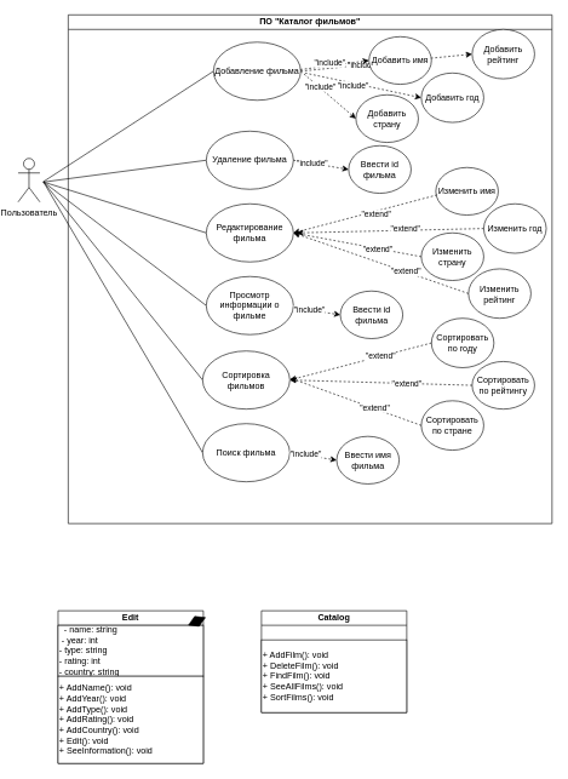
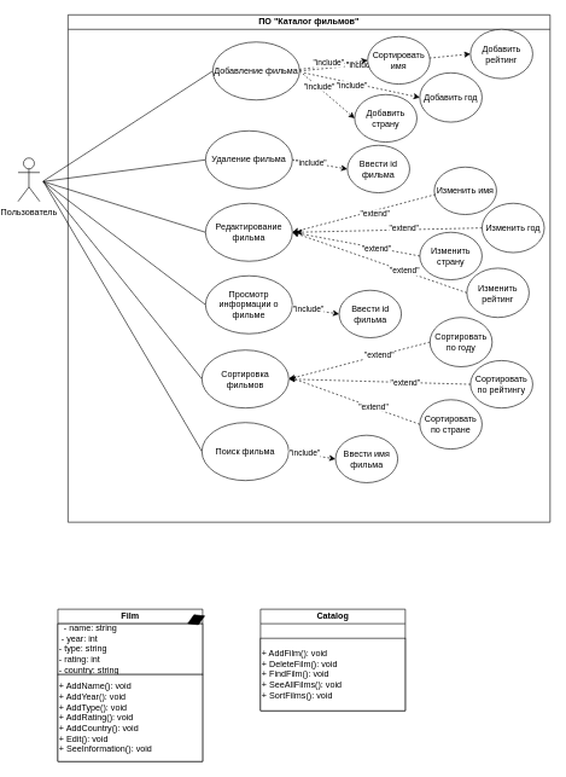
  <mxCell id="0" />
  <mxCell id="1" parent="0" />
  <mxCell id="2" value="" style="endArrow=none;html=1;rounded=0;entryX=0;entryY=0.5;entryDx=0;entryDy=0;" parent="1" target="17" edge="1"><mxGeometry width="50" height="50" relative="1" as="geometry"><mxPoint x="55" y="250" as="sourcePoint" /><mxPoint x="95" y="540" as="targetPoint" /></mxGeometry></mxCell>
  <mxCell id="3" value="" style="endArrow=none;html=1;rounded=0;entryX=0;entryY=0.5;entryDx=0;entryDy=0;" parent="1" target="16" edge="1"><mxGeometry width="50" height="50" relative="1" as="geometry"><mxPoint x="55" y="250" as="sourcePoint" /><mxPoint x="85" y="440" as="targetPoint" /></mxGeometry></mxCell>
  <mxCell id="4" value="" style="endArrow=none;html=1;rounded=0;entryX=0;entryY=0.5;entryDx=0;entryDy=0;" parent="1" target="15" edge="1"><mxGeometry width="50" height="50" relative="1" as="geometry"><mxPoint x="55" y="250" as="sourcePoint" /><mxPoint x="75" y="470" as="targetPoint" /></mxGeometry></mxCell>
  <mxCell id="5" value="" style="endArrow=none;html=1;rounded=0;entryX=0;entryY=0.5;entryDx=0;entryDy=0;" parent="1" target="14" edge="1"><mxGeometry width="50" height="50" relative="1" as="geometry"><mxPoint x="55" y="250" as="sourcePoint" /><mxPoint x="85" y="370" as="targetPoint" /></mxGeometry></mxCell>
  <mxCell id="6" value="" style="endArrow=none;html=1;rounded=0;entryX=0;entryY=0.5;entryDx=0;entryDy=0;" parent="1" target="13" edge="1"><mxGeometry width="50" height="50" relative="1" as="geometry"><mxPoint x="55" y="250" as="sourcePoint" /><mxPoint x="45" y="390" as="targetPoint" /></mxGeometry></mxCell>
  <mxCell id="7" value="Пользователь&lt;br&gt;" style="shape=umlActor;verticalLabelPosition=bottom;verticalAlign=top;html=1;outlineConnect=0;" parent="1" vertex="1"><mxGeometry x="20" y="217.5" width="30" height="60" as="geometry" /></mxCell>
  <mxCell id="8" value="ПО &quot;Каталог фильмов&quot;" style="swimlane;whiteSpace=wrap;html=1;noLabel=0;separatorColor=none;startSize=20;" parent="1" vertex="1"><mxGeometry x="89" y="20" width="666" height="700" as="geometry" /></mxCell>
  <mxCell id="9" value="" style="endArrow=classic;html=1;rounded=0;dashed=1;exitX=1;exitY=0.5;exitDx=0;exitDy=0;entryX=0;entryY=0.5;entryDx=0;entryDy=0;" parent="8" source="12" target="21" edge="1"><mxGeometry width="50" height="50" relative="1" as="geometry"><mxPoint x="336" y="80" as="sourcePoint" /><mxPoint x="336" y="160" as="targetPoint" /></mxGeometry></mxCell>
  <mxCell id="10" value="&quot;include&quot;" style="edgeLabel;html=1;align=center;verticalAlign=middle;resizable=0;points=[];" parent="9" vertex="1" connectable="0"><mxGeometry x="-0.278" y="-1" relative="1" as="geometry"><mxPoint as="offset" /></mxGeometry></mxCell>
  <mxCell id="11" value="" style="endArrow=none;html=1;rounded=0;entryX=0;entryY=0.5;entryDx=0;entryDy=0;" parent="8" target="12" edge="1"><mxGeometry width="50" height="50" relative="1" as="geometry"><mxPoint x="-35" y="230" as="sourcePoint" /><mxPoint x="195" y="80" as="targetPoint" /></mxGeometry></mxCell>
  <mxCell id="12" value="Добавление фильма" style="ellipse;whiteSpace=wrap;html=1;" parent="8" vertex="1"><mxGeometry x="200" y="37.5" width="120" height="80" as="geometry" /></mxCell>
  <mxCell id="13" value="Удаление фильма" style="ellipse;whiteSpace=wrap;html=1;" parent="8" vertex="1"><mxGeometry x="190" y="160" width="120" height="80" as="geometry" /></mxCell>
  <mxCell id="14" value="Редактирование фильма" style="ellipse;whiteSpace=wrap;html=1;" parent="8" vertex="1"><mxGeometry x="190" y="260" width="120" height="80" as="geometry" /></mxCell>
  <mxCell id="15" value="Просмотр информации о фильме" style="ellipse;whiteSpace=wrap;html=1;" parent="8" vertex="1"><mxGeometry x="190" y="360" width="120" height="80" as="geometry" /></mxCell>
  <mxCell id="16" value="Сортировка фильмов" style="ellipse;whiteSpace=wrap;html=1;" parent="8" vertex="1"><mxGeometry x="185" y="462.5" width="120" height="80" as="geometry" /></mxCell>
  <mxCell id="17" value="Поиск фильма" style="ellipse;whiteSpace=wrap;html=1;" parent="8" vertex="1"><mxGeometry x="185" y="562.5" width="120" height="80" as="geometry" /></mxCell>
- <mxCell id="18" value="Добавить имя" style="ellipse;whiteSpace=wrap;html=1;" parent="8" vertex="1"><mxGeometry x="414" y="30" width="86" height="65.5" as="geometry" /></mxCell>
+ <mxCell id="18" value="Сортировать имя" style="ellipse;whiteSpace=wrap;html=1;" parent="8" vertex="1"><mxGeometry x="414" y="30" width="86" height="65.5" as="geometry" /></mxCell>
  <mxCell id="19" value="Добавить год" style="ellipse;whiteSpace=wrap;html=1;" parent="8" vertex="1"><mxGeometry x="486" y="80" width="86" height="68" as="geometry" /></mxCell>
  <mxCell id="20" value="Добавить страну" style="ellipse;whiteSpace=wrap;html=1;" parent="8" vertex="1"><mxGeometry x="396" y="110" width="86" height="65.5" as="geometry" /></mxCell>
  <mxCell id="21" value="Добавить рейтинг&lt;br&gt;" style="ellipse;whiteSpace=wrap;html=1;" parent="8" vertex="1"><mxGeometry x="556" y="20" width="86" height="68" as="geometry" /></mxCell>
  <mxCell id="22" value="" style="endArrow=classic;html=1;rounded=0;dashed=1;exitX=0.997;exitY=0.472;exitDx=0;exitDy=0;exitPerimeter=0;entryX=0;entryY=0.5;entryDx=0;entryDy=0;" parent="8" source="12" target="18" edge="1"><mxGeometry width="50" height="50" relative="1" as="geometry"><mxPoint x="310" y="325" as="sourcePoint" /><mxPoint x="366" y="60" as="targetPoint" /></mxGeometry></mxCell>
  <mxCell id="23" value="&quot;include&quot;" style="edgeLabel;html=1;align=center;verticalAlign=middle;resizable=0;points=[];" parent="22" vertex="1" connectable="0"><mxGeometry x="-0.135" y="4" relative="1" as="geometry"><mxPoint as="offset" /></mxGeometry></mxCell>
  <mxCell id="24" value="" style="endArrow=classic;html=1;rounded=0;dashed=1;entryX=0;entryY=0.5;entryDx=0;entryDy=0;" parent="8" target="19" edge="1"><mxGeometry width="50" height="50" relative="1" as="geometry"><mxPoint x="326" y="80" as="sourcePoint" /><mxPoint x="305" y="160.5" as="targetPoint" /></mxGeometry></mxCell>
  <mxCell id="25" value="&quot;include&quot;" style="edgeLabel;html=1;align=center;verticalAlign=middle;resizable=0;points=[];" parent="24" vertex="1" connectable="0"><mxGeometry x="-0.163" y="-3" relative="1" as="geometry"><mxPoint as="offset" /></mxGeometry></mxCell>
  <mxCell id="26" value="" style="endArrow=classic;html=1;rounded=0;dashed=1;exitX=1;exitY=0.5;exitDx=0;exitDy=0;entryX=0;entryY=0.5;entryDx=0;entryDy=0;" parent="8" source="12" target="20" edge="1"><mxGeometry width="50" height="50" relative="1" as="geometry"><mxPoint x="385" y="223.75" as="sourcePoint" /><mxPoint x="310" y="131.75" as="targetPoint" /></mxGeometry></mxCell>
  <mxCell id="27" value="&quot;include&quot;" style="edgeLabel;html=1;align=center;verticalAlign=middle;resizable=0;points=[];" parent="26" vertex="1" connectable="0"><mxGeometry x="-0.317" y="1" relative="1" as="geometry"><mxPoint as="offset" /></mxGeometry></mxCell>
  <mxCell id="28" value="Изменить имя" style="ellipse;whiteSpace=wrap;html=1;" parent="8" vertex="1"><mxGeometry x="506" y="210" width="86" height="65.5" as="geometry" /></mxCell>
  <mxCell id="29" value="Изменить год" style="ellipse;whiteSpace=wrap;html=1;" parent="8" vertex="1"><mxGeometry x="572" y="260" width="86" height="68" as="geometry" /></mxCell>
  <mxCell id="30" value="Изменить страну" style="ellipse;whiteSpace=wrap;html=1;" parent="8" vertex="1"><mxGeometry x="486" y="300" width="86" height="65.5" as="geometry" /></mxCell>
  <mxCell id="31" value="Изменить рейтинг" style="ellipse;whiteSpace=wrap;html=1;" parent="8" vertex="1"><mxGeometry x="551" y="349.5" width="86" height="68" as="geometry" /></mxCell>
  <mxCell id="32" value="" style="endArrow=classic;html=1;rounded=0;dashed=1;entryX=1;entryY=0.5;entryDx=0;entryDy=0;exitX=0.021;exitY=0.577;exitDx=0;exitDy=0;exitPerimeter=0;" parent="8" source="28" target="14" edge="1"><mxGeometry width="50" height="50" relative="1" as="geometry"><mxPoint x="335" y="645" as="sourcePoint" /><mxPoint x="345" y="398" as="targetPoint" /></mxGeometry></mxCell>
  <mxCell id="33" value="&quot;extend&quot;" style="edgeLabel;html=1;align=center;verticalAlign=middle;resizable=0;points=[];" parent="32" vertex="1" connectable="0"><mxGeometry x="-0.135" y="4" relative="1" as="geometry"><mxPoint as="offset" /></mxGeometry></mxCell>
  <mxCell id="34" value="" style="endArrow=classic;html=1;rounded=0;dashed=1;exitX=0;exitY=0.5;exitDx=0;exitDy=0;" parent="8" source="29" edge="1"><mxGeometry width="50" height="50" relative="1" as="geometry"><mxPoint x="408" y="486.5" as="sourcePoint" /><mxPoint x="315" y="300" as="targetPoint" /></mxGeometry></mxCell>
  <mxCell id="35" value="&quot;extend&quot;" style="edgeLabel;html=1;align=center;verticalAlign=middle;resizable=0;points=[];" parent="34" vertex="1" connectable="0"><mxGeometry x="-0.163" y="-3" relative="1" as="geometry"><mxPoint as="offset" /></mxGeometry></mxCell>
  <mxCell id="36" value="" style="endArrow=classic;html=1;rounded=0;dashed=1;entryX=1;entryY=0.5;entryDx=0;entryDy=0;exitX=0;exitY=0.5;exitDx=0;exitDy=0;" parent="8" source="30" target="14" edge="1"><mxGeometry width="50" height="50" relative="1" as="geometry"><mxPoint x="410" y="543.75" as="sourcePoint" /><mxPoint x="345" y="398" as="targetPoint" /></mxGeometry></mxCell>
  <mxCell id="37" value="&quot;extend&quot;" style="edgeLabel;html=1;align=center;verticalAlign=middle;resizable=0;points=[];" parent="36" vertex="1" connectable="0"><mxGeometry x="-0.317" y="1" relative="1" as="geometry"><mxPoint as="offset" /></mxGeometry></mxCell>
  <mxCell id="38" value="" style="endArrow=classic;html=1;rounded=0;dashed=1;entryX=1;entryY=0.5;entryDx=0;entryDy=0;exitX=0;exitY=0.5;exitDx=0;exitDy=0;" parent="8" source="31" target="14" edge="1"><mxGeometry width="50" height="50" relative="1" as="geometry"><mxPoint x="418.5" y="650" as="sourcePoint" /><mxPoint x="345" y="398" as="targetPoint" /></mxGeometry></mxCell>
  <mxCell id="39" value="&quot;extend&quot;" style="edgeLabel;html=1;align=center;verticalAlign=middle;resizable=0;points=[];" parent="38" vertex="1" connectable="0"><mxGeometry x="-0.278" y="-1" relative="1" as="geometry"><mxPoint as="offset" /></mxGeometry></mxCell>
  <mxCell id="40" value="Сортировать по году" style="ellipse;whiteSpace=wrap;html=1;" parent="8" vertex="1"><mxGeometry x="500" y="417.5" width="86" height="68" as="geometry" /></mxCell>
  <mxCell id="41" value="Сортировать по рейтингу" style="ellipse;whiteSpace=wrap;html=1;" parent="8" vertex="1"><mxGeometry x="556" y="477" width="86" height="65.5" as="geometry" /></mxCell>
  <mxCell id="42" value="Сортировать по стране" style="ellipse;whiteSpace=wrap;html=1;" parent="8" vertex="1"><mxGeometry x="486" y="531" width="86" height="68" as="geometry" /></mxCell>
  <mxCell id="43" value="" style="endArrow=classic;html=1;rounded=0;dashed=1;entryX=1;entryY=0.5;entryDx=0;entryDy=0;exitX=0;exitY=0.5;exitDx=0;exitDy=0;" parent="8" source="40" target="16" edge="1"><mxGeometry width="50" height="50" relative="1" as="geometry"><mxPoint x="546" y="432.5" as="sourcePoint" /><mxPoint x="305" y="349.5" as="targetPoint" /></mxGeometry></mxCell>
  <mxCell id="44" value="&quot;extend&quot;" style="edgeLabel;html=1;align=center;verticalAlign=middle;resizable=0;points=[];" parent="43" vertex="1" connectable="0"><mxGeometry x="-0.278" y="-1" relative="1" as="geometry"><mxPoint as="offset" /></mxGeometry></mxCell>
  <mxCell id="45" value="" style="endArrow=classic;html=1;rounded=0;dashed=1;entryX=1;entryY=0.5;entryDx=0;entryDy=0;exitX=0;exitY=0.5;exitDx=0;exitDy=0;" parent="8" source="41" target="16" edge="1"><mxGeometry width="50" height="50" relative="1" as="geometry"><mxPoint x="521" y="450.5" as="sourcePoint" /><mxPoint x="320" y="450.5" as="targetPoint" /></mxGeometry></mxCell>
  <mxCell id="46" value="&quot;extend&quot;" style="edgeLabel;html=1;align=center;verticalAlign=middle;resizable=0;points=[];" parent="45" vertex="1" connectable="0"><mxGeometry x="-0.278" y="-1" relative="1" as="geometry"><mxPoint as="offset" /></mxGeometry></mxCell>
  <mxCell id="47" value="" style="endArrow=classic;html=1;rounded=0;dashed=1;exitX=0;exitY=0.5;exitDx=0;exitDy=0;" parent="8" source="42" edge="1"><mxGeometry width="50" height="50" relative="1" as="geometry"><mxPoint x="500" y="499.5" as="sourcePoint" /><mxPoint x="306" y="500" as="targetPoint" /></mxGeometry></mxCell>
  <mxCell id="48" value="&quot;extend&quot;" style="edgeLabel;html=1;align=center;verticalAlign=middle;resizable=0;points=[];" parent="47" vertex="1" connectable="0"><mxGeometry x="-0.278" y="-1" relative="1" as="geometry"><mxPoint as="offset" /></mxGeometry></mxCell>
  <mxCell id="49" value="Ввести id фильма" style="ellipse;whiteSpace=wrap;html=1;" parent="8" vertex="1"><mxGeometry x="386" y="180" width="86" height="65.5" as="geometry" /></mxCell>
  <mxCell id="50" value="" style="endArrow=classic;html=1;rounded=0;dashed=1;exitX=1;exitY=0.5;exitDx=0;exitDy=0;entryX=0;entryY=0.5;entryDx=0;entryDy=0;" parent="8" source="13" target="49" edge="1"><mxGeometry width="50" height="50" relative="1" as="geometry"><mxPoint x="280" y="100.5" as="sourcePoint" /><mxPoint x="356" y="165.5" as="targetPoint" /></mxGeometry></mxCell>
  <mxCell id="51" value="&quot;include&quot;" style="edgeLabel;html=1;align=center;verticalAlign=middle;resizable=0;points=[];" parent="50" vertex="1" connectable="0"><mxGeometry x="-0.317" y="1" relative="1" as="geometry"><mxPoint as="offset" /></mxGeometry></mxCell>
  <mxCell id="52" value="" style="endArrow=classic;html=1;rounded=0;dashed=1;exitX=1;exitY=0.5;exitDx=0;exitDy=0;entryX=0;entryY=0.5;entryDx=0;entryDy=0;" parent="8" target="54" edge="1"><mxGeometry width="50" height="50" relative="1" as="geometry"><mxPoint x="310" y="403" as="sourcePoint" /><mxPoint x="391" y="375.5" as="targetPoint" /></mxGeometry></mxCell>
  <mxCell id="53" value="&quot;include&quot;" style="edgeLabel;html=1;align=center;verticalAlign=middle;resizable=0;points=[];" parent="52" vertex="1" connectable="0"><mxGeometry x="-0.317" y="1" relative="1" as="geometry"><mxPoint as="offset" /></mxGeometry></mxCell>
  <mxCell id="54" value="Ввести id фильма" style="ellipse;whiteSpace=wrap;html=1;" parent="8" vertex="1"><mxGeometry x="374.54" y="380" width="86" height="65.5" as="geometry" /></mxCell>
- <mxCell id="55" value="Edit" style="swimlane;whiteSpace=wrap;html=1;startSize=20;" parent="1" vertex="1"><mxGeometry x="75" y="840" width="200" height="210" as="geometry" /></mxCell>
+ <mxCell id="55" value="Film" style="swimlane;whiteSpace=wrap;html=1;startSize=20;" parent="1" vertex="1"><mxGeometry x="75" y="840" width="200" height="210" as="geometry" /></mxCell>
  <mxCell id="56" value="&amp;nbsp; - name: string&lt;br&gt;&amp;nbsp;- year: int&lt;br&gt;- type: string&lt;br&gt;- rating: int&lt;br&gt;- country: string" style="rounded=0;whiteSpace=wrap;html=1;align=left;" parent="55" vertex="1"><mxGeometry y="20" width="200" height="70" as="geometry" /></mxCell>
  <mxCell id="57" value="+ AddName(): void&lt;br&gt;+ AddYear(): void&lt;br&gt;+ AddType(): void&lt;br&gt;+ AddRating(): void&lt;br&gt;+ AddCountry(): void&lt;br&gt;+ Edit(): void&lt;br&gt;+ SeeInformation(): void" style="whiteSpace=wrap;html=1;align=left;" parent="55" vertex="1"><mxGeometry y="90" width="200" height="120" as="geometry" /></mxCell>
  <mxCell id="58" value="Catalog" style="swimlane;whiteSpace=wrap;html=1;startSize=20;" parent="1" vertex="1"><mxGeometry x="355" y="840" width="200" height="140" as="geometry" /></mxCell>
  <mxCell id="59" value="+ AddFilm(): void&lt;br&gt;+ DeleteFilm(): void&lt;br&gt;+ FindFilm(): void&lt;br&gt;+ SeeAllFilms(): void&lt;br&gt;+ SortFilms(): void" style="whiteSpace=wrap;html=1;align=left;" parent="58" vertex="1"><mxGeometry y="40" width="200" height="100" as="geometry" /></mxCell>
  <mxCell id="60" value="" style="endArrow=diamondThin;endFill=1;endSize=24;html=1;rounded=0;exitX=0.996;exitY=0.052;exitDx=0;exitDy=0;exitPerimeter=0;" parent="1" source="55" target="56" edge="1"><mxGeometry width="160" relative="1" as="geometry"><mxPoint x="205" y="1080" as="sourcePoint" /><mxPoint x="365" y="1080" as="targetPoint" /></mxGeometry></mxCell>
  <mxCell id="61" value="Ввести имя фильма" style="ellipse;whiteSpace=wrap;html=1;" parent="1" vertex="1"><mxGeometry x="458.54" y="600" width="86" height="65.5" as="geometry" /></mxCell>
  <mxCell id="62" value="" style="endArrow=classic;html=1;rounded=0;dashed=1;exitX=1;exitY=0.5;exitDx=0;exitDy=0;entryX=0;entryY=0.5;entryDx=0;entryDy=0;" parent="1" source="17" target="61" edge="1"><mxGeometry width="50" height="50" relative="1" as="geometry"><mxPoint x="399" y="582.5" as="sourcePoint" /><mxPoint x="475" y="595.5" as="targetPoint" /></mxGeometry></mxCell>
  <mxCell id="63" value="&quot;include&quot;" style="edgeLabel;html=1;align=center;verticalAlign=middle;resizable=0;points=[];" parent="62" vertex="1" connectable="0"><mxGeometry x="-0.317" y="1" relative="1" as="geometry"><mxPoint as="offset" /></mxGeometry></mxCell>
